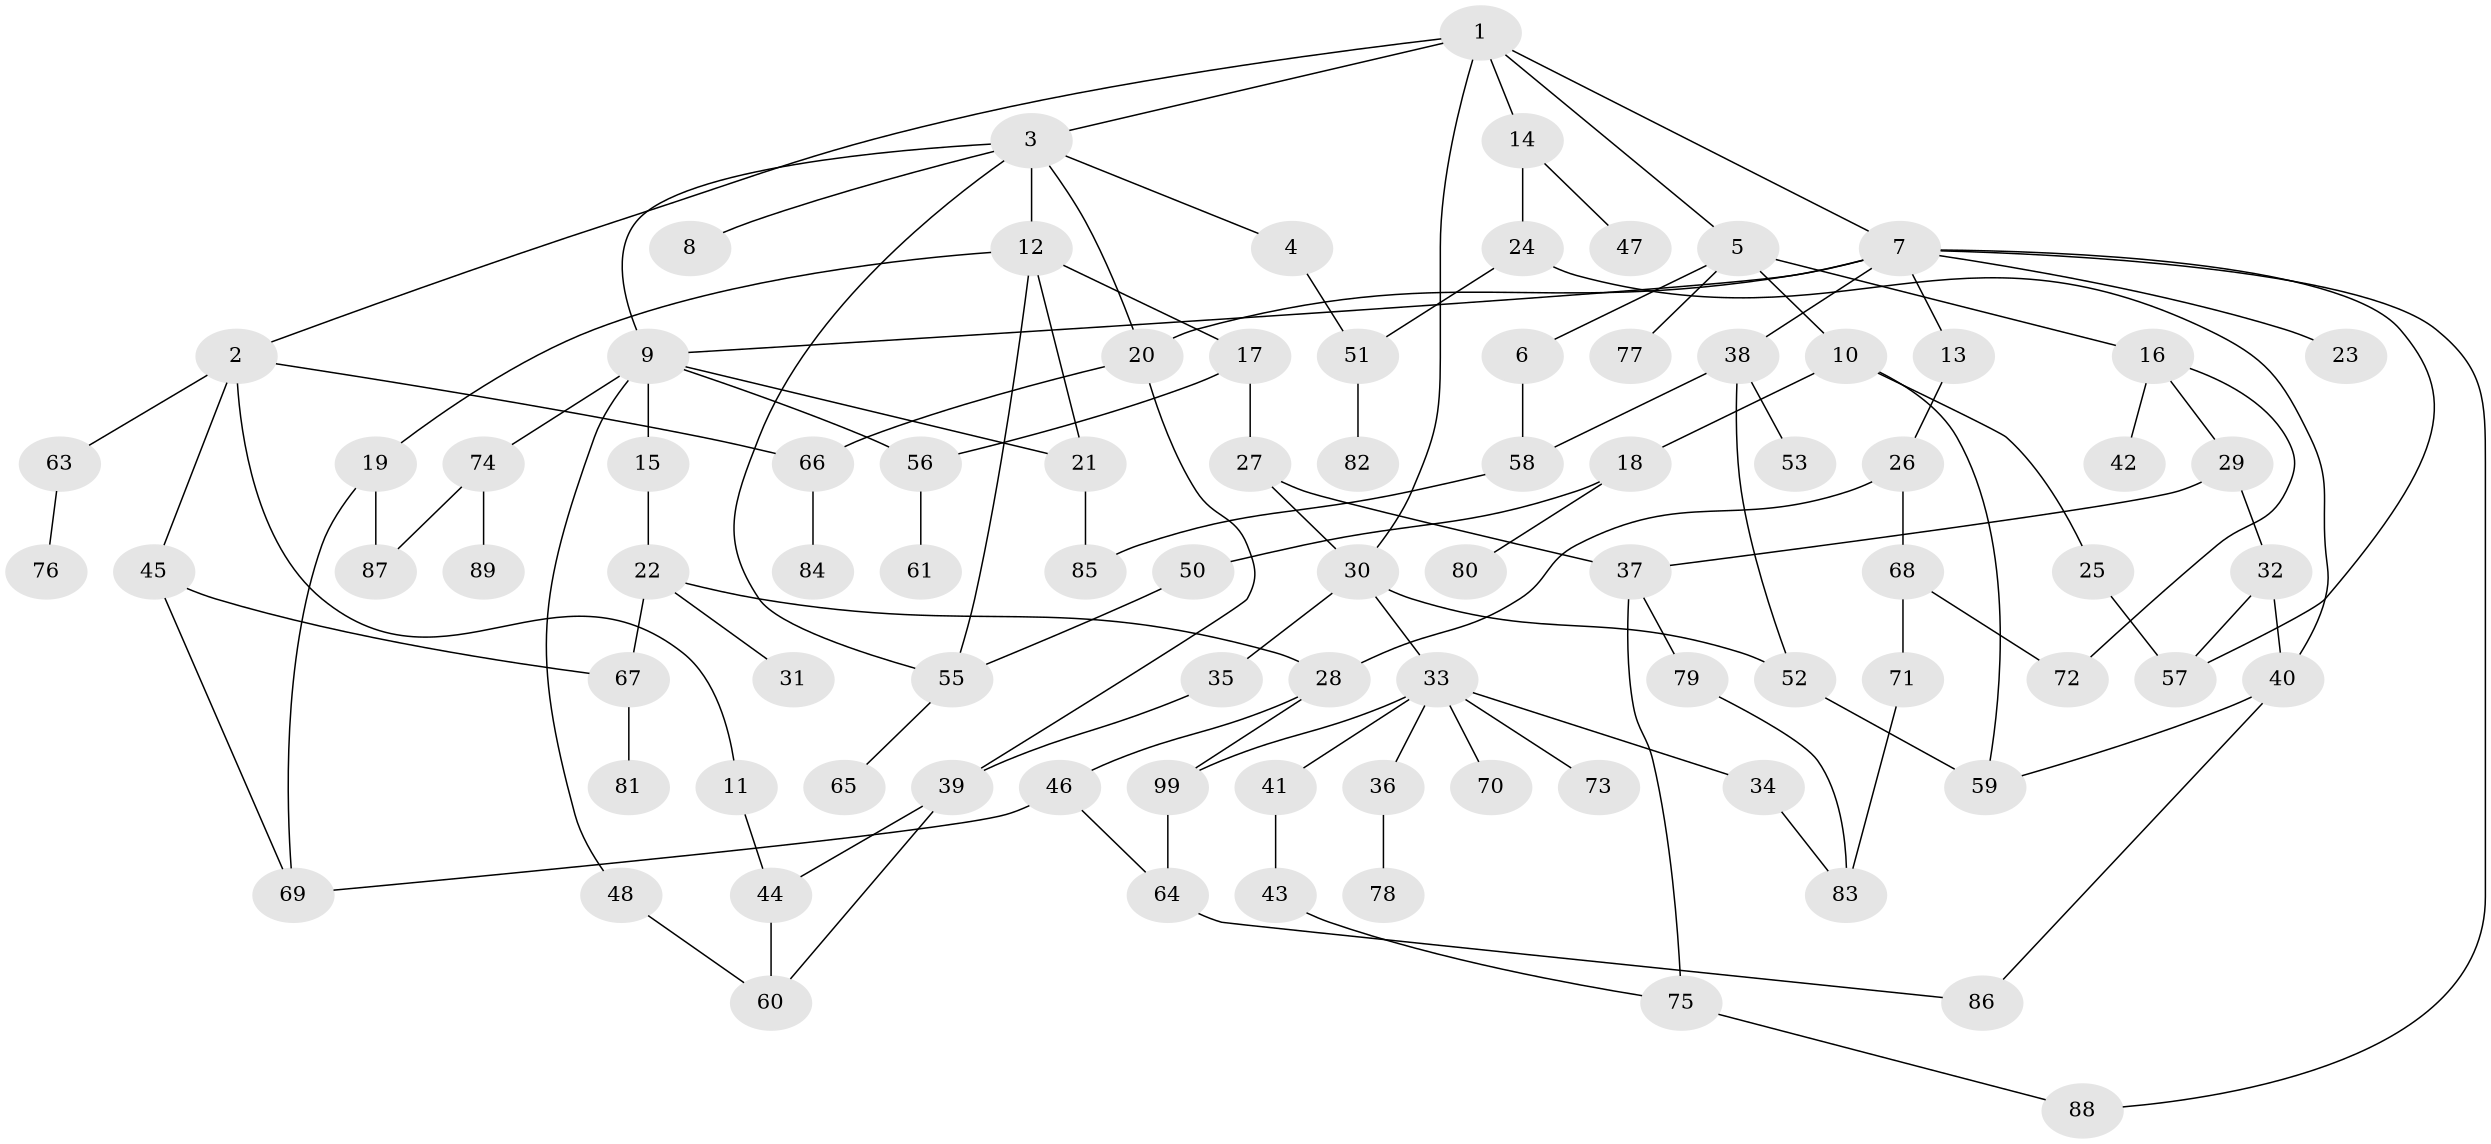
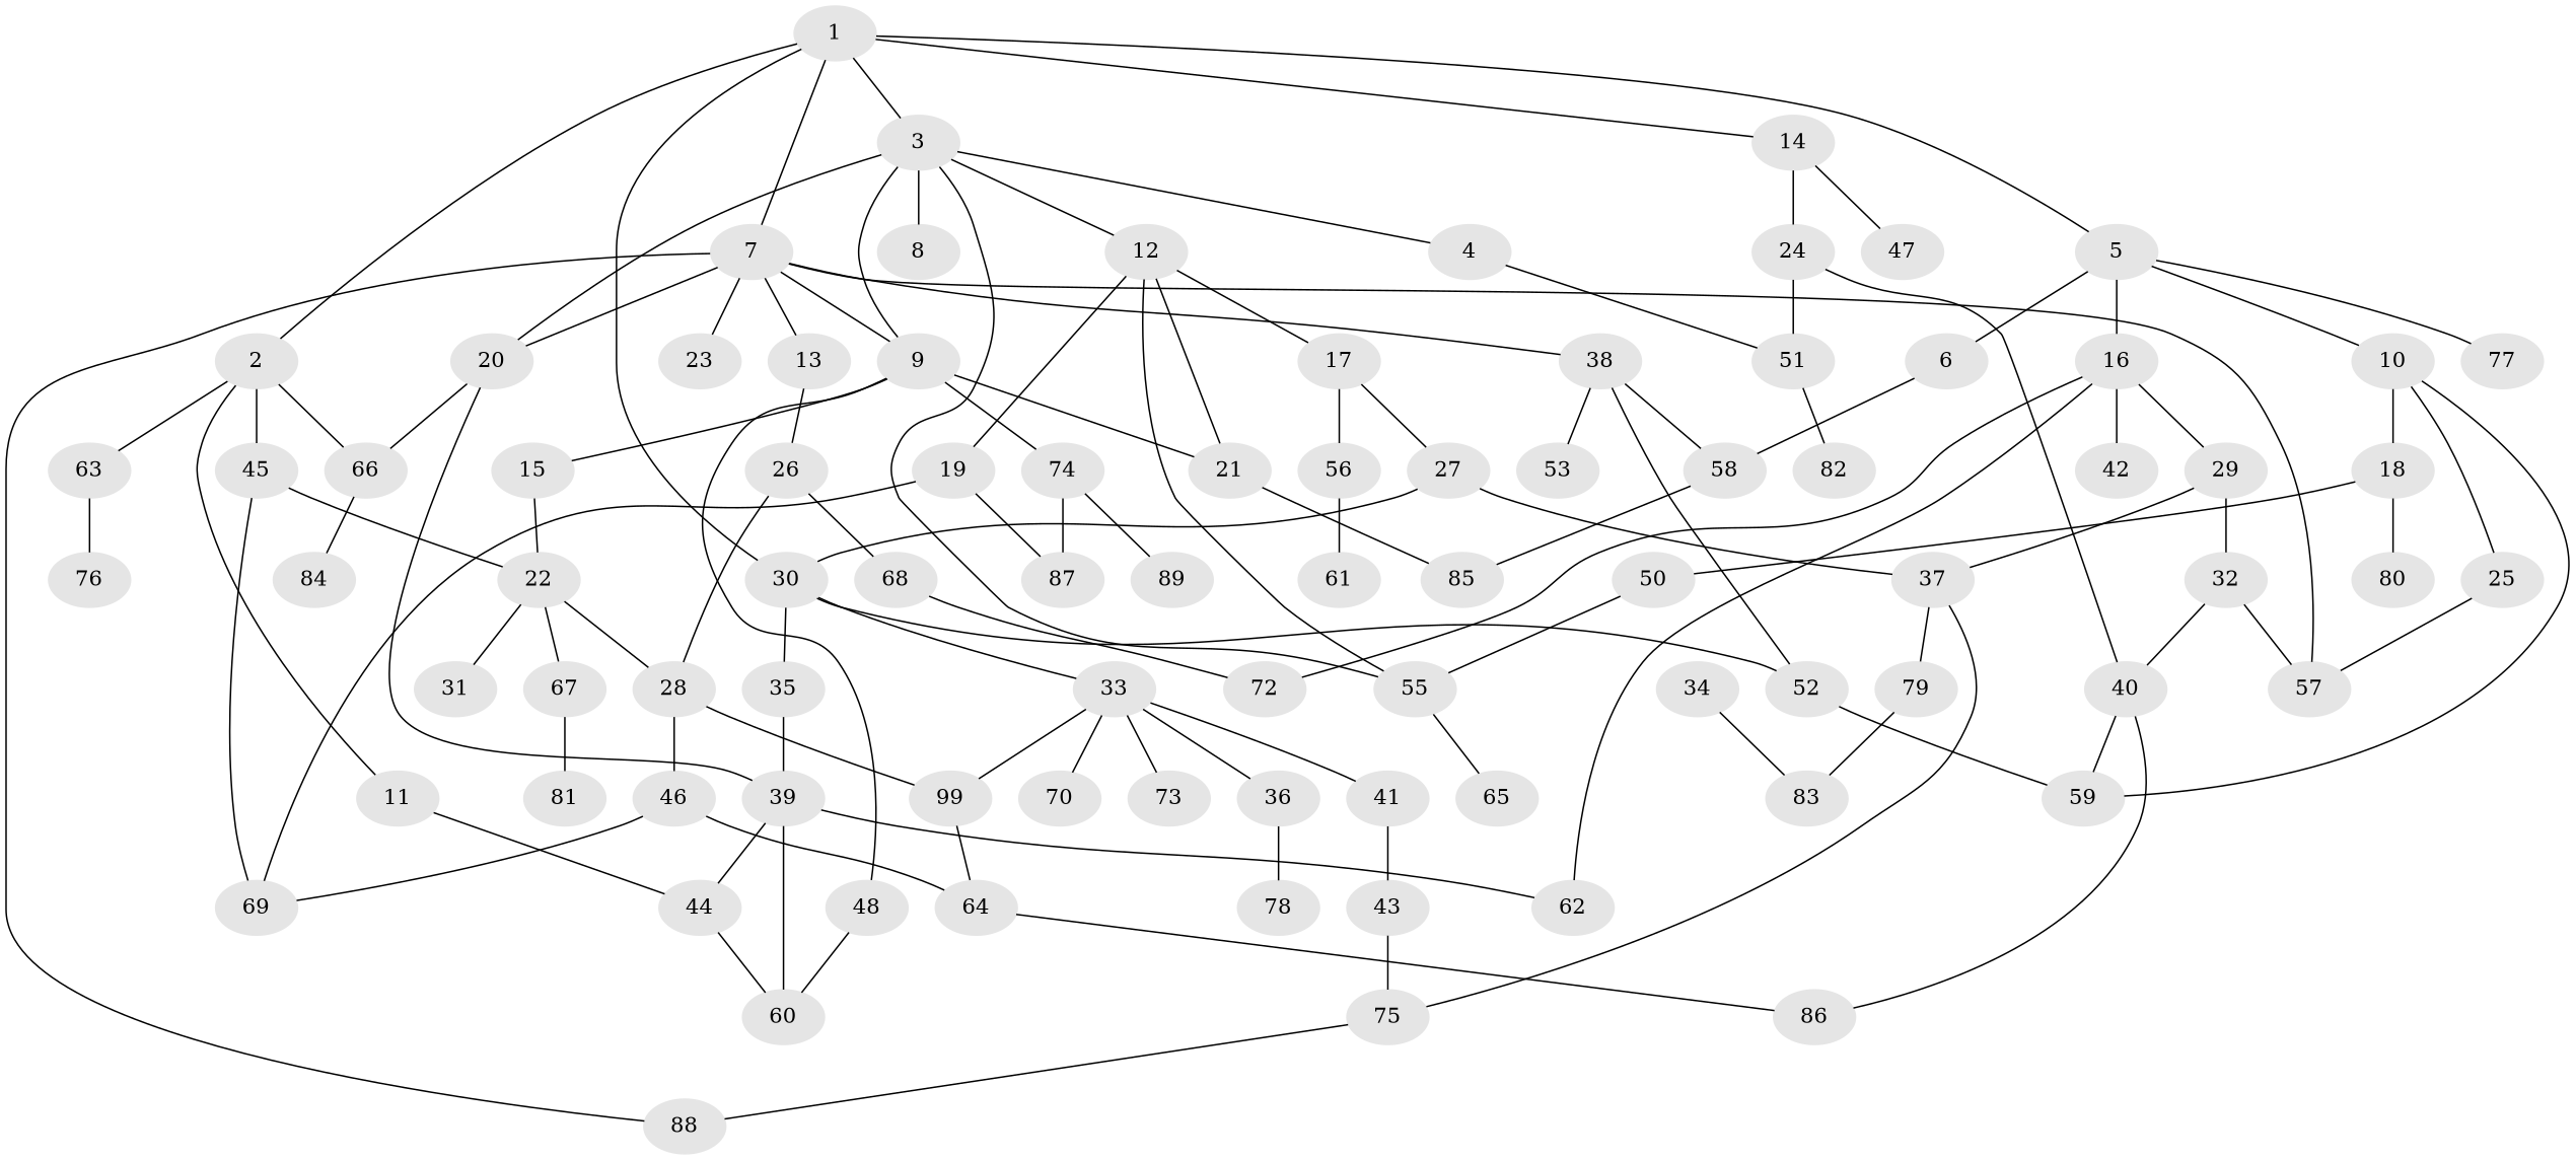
  graph {
    node [color=gray90 style=filled]
    1
    2
    3
    5
    7
    14
    30
    11
    45
    63
    66
    4
    8
    9
    12
    20
    55
    6
    10
    16
    77
    13
    23
    38
    57
    88
    24
    47
    33
    35
    52
    44
    69
    67
    76
    84
    51
    15
    21
    48
    56
    74
    17
    19
    39
    65
    82
    58
    18
    25
    59
    29
    42
+   62
    72
    85
    26
    53
    22
    60
    61
    87
    89
    50
    80
    27
    28
    68
    40
    31
    37
    32
    46
    n74 [label=99]
    81
    86
-   71
    75
    79
    64
    34
    36
    41
    70
    73
    83
    78
    43
    1 -- 2
    1 -- 3
    1 -- 5
    1 -- 7
    1 -- 14
    1 -- 30
    2 -- 11
    2 -- 45
    2 -- 63
    2 -- 66
    3 -- 4
    3 -- 8
    3 -- 9
    3 -- 12
    3 -- 20
    3 -- 55
    5 -- 6
    5 -- 10
    5 -- 16
    5 -- 77
    7 -- 9
    7 -- 20
    7 -- 13
    7 -- 23
    7 -- 38
    7 -- 57
    7 -- 88
    14 -- 24
    14 -- 47
    30 -- 33
    30 -- 35
    30 -- 52
    11 -- 44
    45 -- 69
-   45 -- 67
+   45 -- 22
    63 -- 76
    66 -- 84
    4 -- 51
    9 -- 15
    9 -- 21
    9 -- 48
-   9 -- 56
    9 -- 74
    12 -- 55
    12 -- 21
    12 -- 17
    12 -- 19
    20 -- 66
    20 -- 39
    55 -- 65
    6 -- 58
    10 -- 18
    10 -- 25
    10 -- 59
    16 -- 29
    16 -- 42
+   16 -- 62
    16 -- 72
    13 -- 26
    38 -- 52
    38 -- 58
    38 -- 53
    24 -- 51
    24 -- 40
    33 -- n74
-   33 -- 34
    33 -- 36
    33 -- 41
    33 -- 70
    33 -- 73
    35 -- 39
    52 -- 59
    44 -- 60
    67 -- 81
    51 -- 82
    15 -- 22
    21 -- 85
    48 -- 60
    56 -- 61
    74 -- 87
    74 -- 89
    17 -- 56
    17 -- 27
    19 -- 69
    19 -- 87
    39 -- 44
+   39 -- 62
    39 -- 60
    58 -- 85
    18 -- 50
    18 -- 80
    25 -- 57
    29 -- 37
    29 -- 32
    26 -- 28
    26 -- 68
    22 -- 67
    22 -- 28
    22 -- 31
    50 -- 55
    27 -- 30
    27 -- 37
    28 -- 46
    28 -- n74
    68 -- 72
-   68 -- 71
    40 -- 59
    40 -- 86
    37 -- 75
    37 -- 79
    32 -- 57
    32 -- 40
    46 -- 69
    46 -- 64
    n74 -- 64
-   71 -- 83
    75 -- 88
    79 -- 83
    64 -- 86
    34 -- 83
    36 -- 78
    41 -- 43
    43 -- 75
  }
